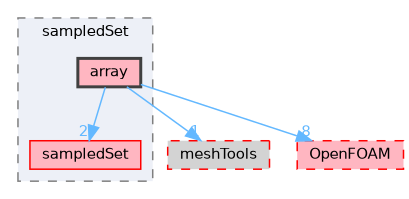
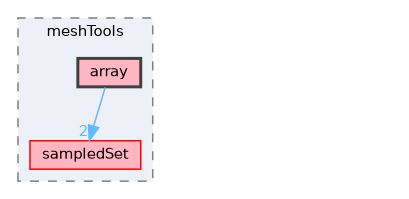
  digraph {
    compound=true
    node [color=red fillcolor=lightpink fontname=Helvetica fontsize=10 shape=box style="filled,dashed"]
    edge [color=steelblue1 fontcolor=steelblue1 fontname=Helvetica fontsize=10 labeldistance=1.5 labelfontname=Helvetica labelfontsize=10]
    n1 [height=0.2 label=sampledSet style=filled width=0.4]
    n2 [color=grey25 height=0.2 label=array style="filled,bold" width=0.4]
-   n3 [fillcolor=lightgrey height=0.2 label=meshTools width=0.4]
-   n4 [height=0.2 label=OpenFOAM width=0.4]
    subgraph cluster_1 {
      bgcolor="#edf0f7"
      fontname=Helvetica
      fontsize=10
-     label=sampledSet
+     label=meshTools
      pencolor=grey50
      style="filled,dashed"
      n1
      n2
    }
    n2 -> n1 [headlabel=2]
-   n2 -> n3 [headlabel=1]
-   n2 -> n4 [headlabel=8]
  }
